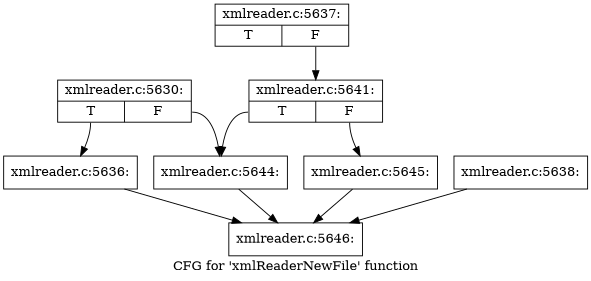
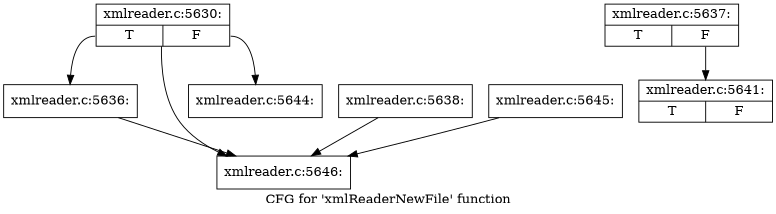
  digraph {
    label="CFG for 'xmlReaderNewFile' function"
    node [shape=record]
    n1 [label="{xmlreader.c:5630:|{<s0>T|<s1>F}}"]
    n2 [label="{xmlreader.c:5636:}"]
    n3 [label="{xmlreader.c:5644:}"]
    n4 [label="{xmlreader.c:5646:}"]
    n5 [label="{xmlreader.c:5637:|{<s0>T|<s1>F}}"]
    n6 [label="{xmlreader.c:5641:|{<s0>T|<s1>F}}"]
    n7 [label="{xmlreader.c:5638:}"]
    n8 [label="{xmlreader.c:5645:}"]
    n1 -> n2 [tailport=s0]
    n1 -> n3 [tailport=s1]
    n2 -> n4
-   n3 -> n4
+   n1 -> n4
    n5 -> n6 [tailport=s1]
-   n6 -> n3 [tailport=s0]
-   n6 -> n8 [tailport=s1]
    n7 -> n4
    n8 -> n4
  }
